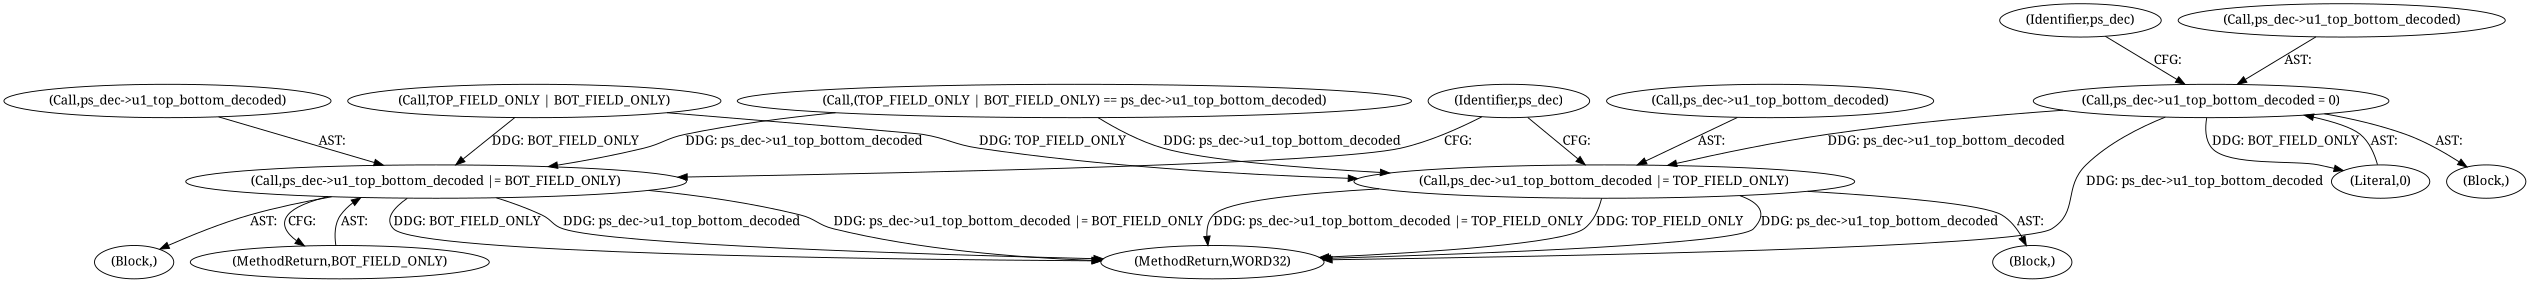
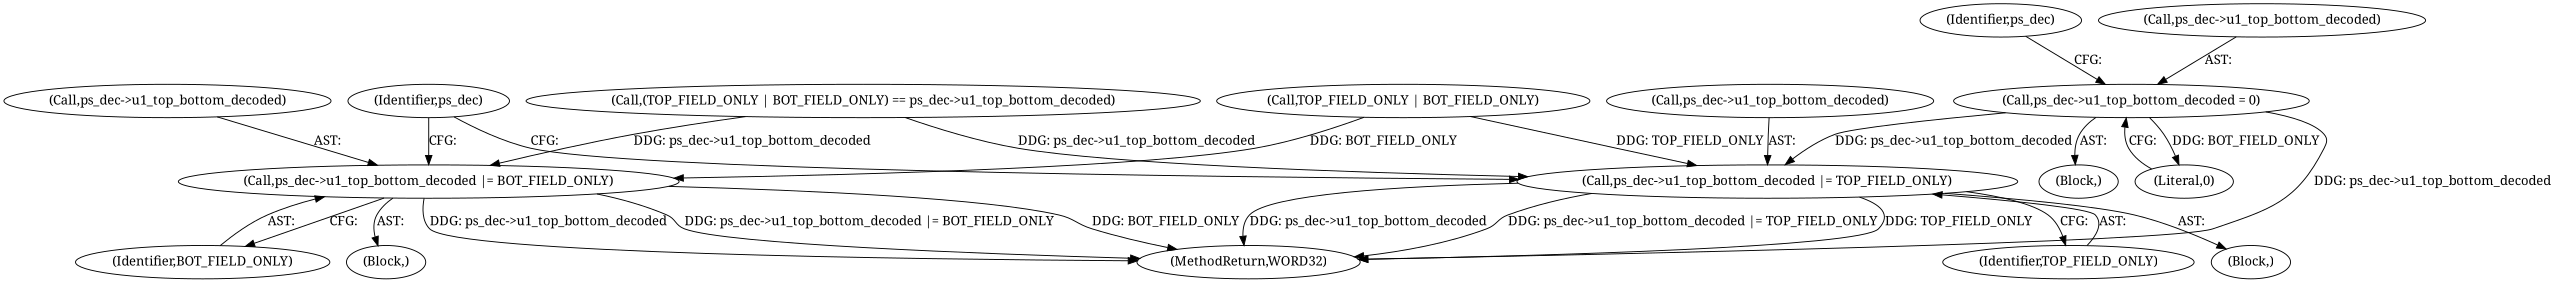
  digraph {
    fontname="Noto Serif"
    node [fontname="Noto Serif"]
    edge [fontname="Noto Serif"]
    n1 [label="(Call,ps_dec->u1_top_bottom_decoded = 0)"]
    n2 [label="(Call,ps_dec->u1_top_bottom_decoded |= TOP_FIELD_ONLY)"]
    n3 [label="(MethodReturn,WORD32)"]
    n4 [label="(Block,)"]
    n5 [label="(Literal,0)"]
    n6 [label="(Call,ps_dec->u1_top_bottom_decoded |= BOT_FIELD_ONLY)"]
    n7 [label="(Block,)"]
-   n8 [label="(MethodReturn,BOT_FIELD_ONLY)"]
+   n8 [label="(Identifier,BOT_FIELD_ONLY)"]
+   n9 [label="(Identifier,TOP_FIELD_ONLY)"]
    n10 [label="(Block,)"]
    n11 [label="(Identifier,ps_dec)"]
    n12 [label="(Call,(TOP_FIELD_ONLY | BOT_FIELD_ONLY) == ps_dec->u1_top_bottom_decoded)"]
    n13 [label="(Call,ps_dec->u1_top_bottom_decoded)"]
    n14 [label="(Identifier,ps_dec)"]
    n15 [label="(Call,TOP_FIELD_ONLY | BOT_FIELD_ONLY)"]
    n16 [label="(Call,ps_dec->u1_top_bottom_decoded)"]
    n17 [label="(Call,ps_dec->u1_top_bottom_decoded)"]
    n1 -> n2 [label="DDG: ps_dec->u1_top_bottom_decoded"]
    n1 -> n3 [label="DDG: ps_dec->u1_top_bottom_decoded"]
    n1 -> n4 [label="AST: "]
    n1 -> n5 [label="DDG: BOT_FIELD_ONLY"]
    n2 -> n3 [label="DDG: ps_dec->u1_top_bottom_decoded"]
    n2 -> n3 [label="DDG: ps_dec->u1_top_bottom_decoded |= TOP_FIELD_ONLY"]
    n2 -> n3 [label="DDG: TOP_FIELD_ONLY"]
+   n2 -> n9 [label="CFG: "]
    n2 -> n10 [label="AST: "]
-   n5 -> n1 [label="AST: "]
+   n5 -> n1 [label="CFG: "]
    n6 -> n3 [label="DDG: BOT_FIELD_ONLY"]
    n6 -> n3 [label="DDG: ps_dec->u1_top_bottom_decoded"]
    n6 -> n3 [label="DDG: ps_dec->u1_top_bottom_decoded |= BOT_FIELD_ONLY"]
    n6 -> n7 [label="AST: "]
    n6 -> n8 [label="CFG: "]
    n8 -> n6 [label="AST: "]
+   n9 -> n2 [label="AST: "]
    n11 -> n1 [label="CFG: "]
    n12 -> n2 [label="DDG: ps_dec->u1_top_bottom_decoded"]
    n12 -> n6 [label="DDG: ps_dec->u1_top_bottom_decoded"]
    n13 -> n2 [label="AST: "]
    n14 -> n2 [label="CFG: "]
    n14 -> n6 [label="CFG: "]
    n15 -> n2 [label="DDG: TOP_FIELD_ONLY"]
    n15 -> n6 [label="DDG: BOT_FIELD_ONLY"]
    n16 -> n6 [label="AST: "]
    n17 -> n1 [label="AST: "]
  }
